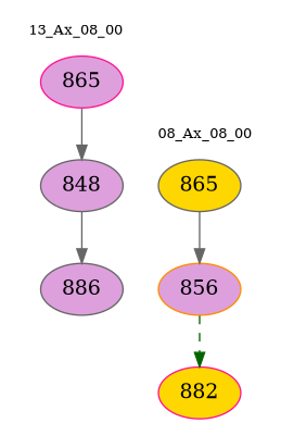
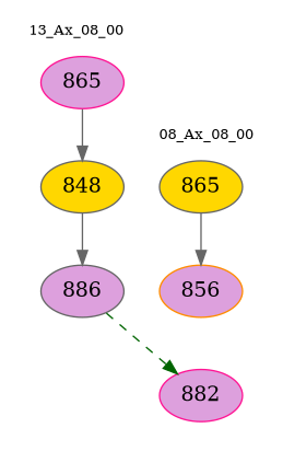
  digraph {
    node [color=gray40 fillcolor=plum style=filled]
    edge [color=gray40 style=solid]
    n1 [color=deeppink label=865]
-   n2 [label=848]
+   n2 [fillcolor=gold label=848]
    n3 [label=886]
    n4 [fillcolor=gold label=865]
    n5 [color=darkorange label=856]
-   n6 [color=deeppink fillcolor=gold label=882]
+   n6 [color=deeppink label=882]
    subgraph cluster_1 {
      color=white
      fontsize=10
      label="13_Ax_08_00"
      n1
      n2
      n3
    }
    subgraph cluster_2 {
      color=white
      fontsize=10
      label="08_Ax_08_00"
      n4
      n5
      n6
    }
    n1 -> n2
    n2 -> n3
    n4 -> n5
-   n5 -> n6 [color=darkgreen style=dashed]
+   n3 -> n6 [color=darkgreen style=dashed]
  }
